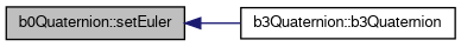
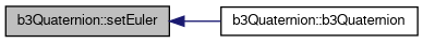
  digraph {
    rankdir=LR
    node [color=black fontname=FreeSans fontsize=10 shape=record]
-   n1 [fillcolor=grey75 fontcolor=black height=0.2 label="b0Quaternion::setEuler" style=filled width=0.4]
+   n1 [fillcolor=grey75 fontcolor=black height=0.2 label="b3Quaternion::setEuler" style=filled width=0.4]
    n2 [height=0.2 label="b3Quaternion::b3Quaternion" width=0.4]
    n1 -> n2 [color=midnightblue dir=back fontname=FreeSans fontsize=10 labelfontname=FreeSans labelfontsize=10 style=solid]
  }
